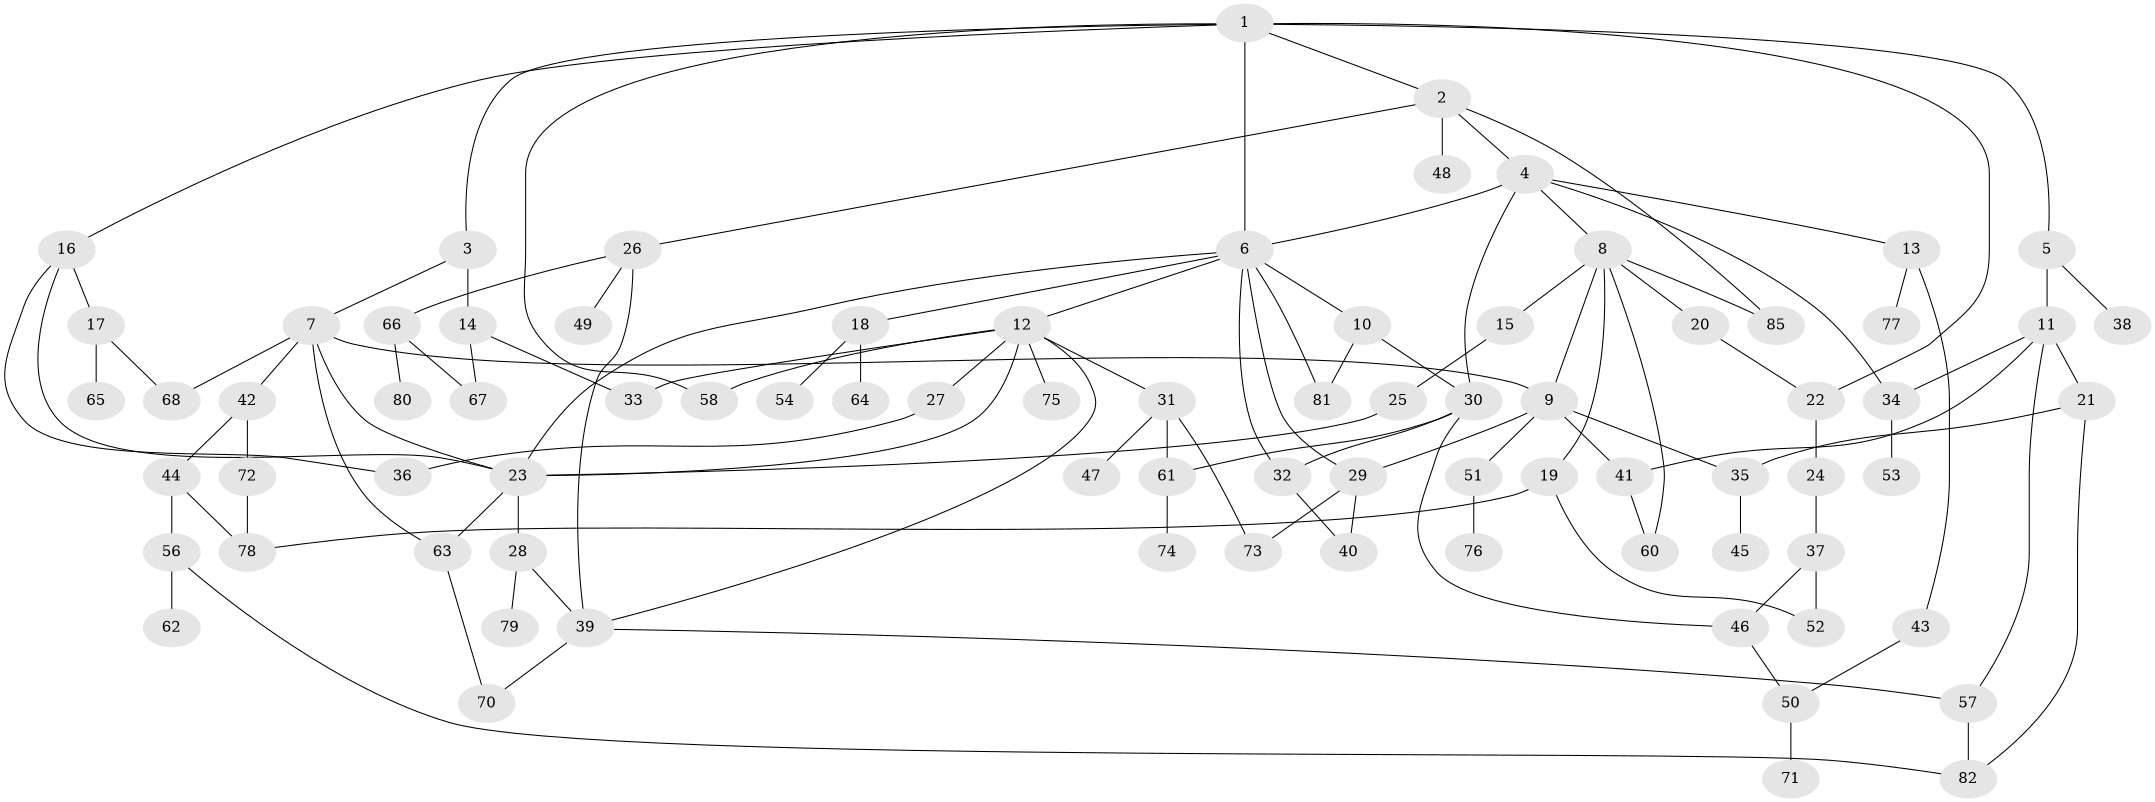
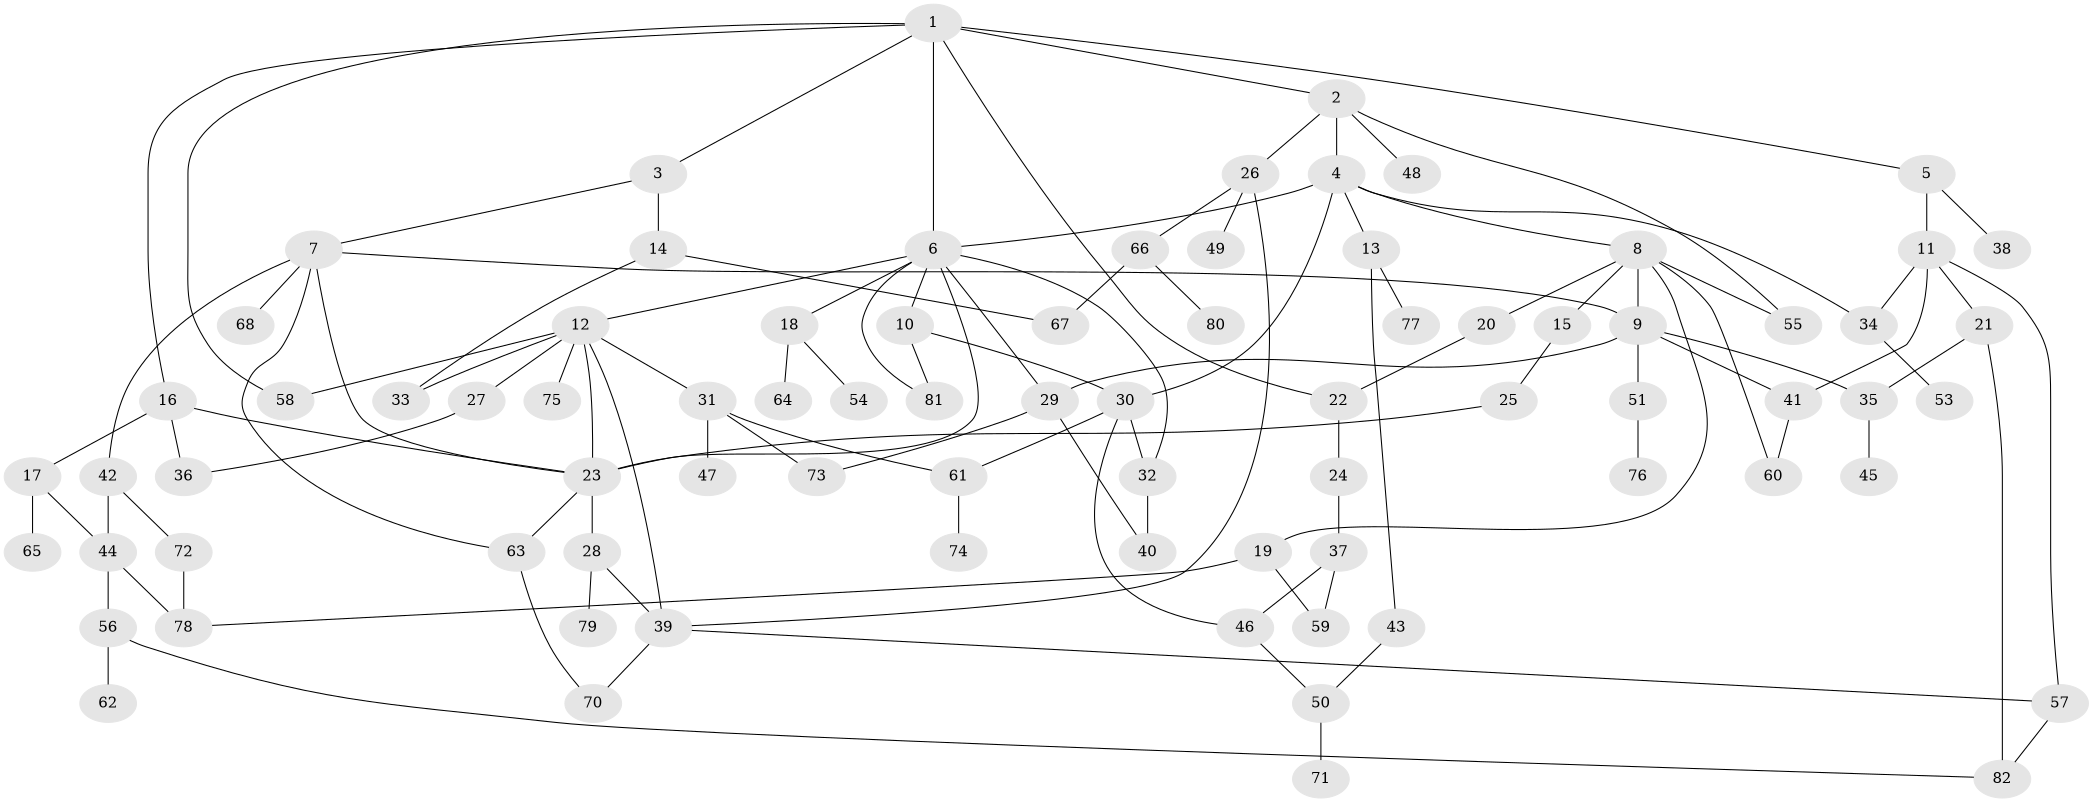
  graph {
    node [color=gray90 style=filled]
    1
    2
    3
    5
    6
    16
    22
    58
    4
    26
    48
-   55 [label=85]
+   55
    7
    14
    11
    38
    10
    12
    18
    23
    29
    32
    81
    17
    36
    24
    8
    13
    30
    34
    39
    49
    66
    9
    42
    63
    68
    33
    67
    15
    19
    20
    60
    43
    77
    46
    61
    53
    41
    21
    57
    27
    31
    75
    54
    64
    28
    73
    40
    35
    51
    44
    72
    70
    25
-   52
+   52 [label=59]
    78
    45
    76
    82
    47
    50
    65
    37
    79
    80
    74
    56
    71
    62
    1 -- 2
    1 -- 3
    1 -- 5
    1 -- 6
    1 -- 16
    1 -- 22
    1 -- 58
    2 -- 4
    2 -- 26
    2 -- 48
    2 -- 55
    3 -- 7
    3 -- 14
    5 -- 11
    5 -- 38
    6 -- 10
    6 -- 12
    6 -- 18
    6 -- 23
    6 -- 29
    6 -- 32
    6 -- 81
    16 -- 23
    16 -- 17
    16 -- 36
    22 -- 24
    4 -- 6
    4 -- 8
    4 -- 13
    4 -- 30
    4 -- 34
    26 -- 39
    26 -- 49
    26 -- 66
    7 -- 23
    7 -- 9
    7 -- 42
    7 -- 63
    7 -- 68
    14 -- 33
    14 -- 67
    11 -- 34
    11 -- 41
    11 -- 21
    11 -- 57
    10 -- 81
    10 -- 30
    12 -- 58
    12 -- 23
    12 -- 39
    12 -- 33
    12 -- 27
    12 -- 31
    12 -- 75
    18 -- 54
    18 -- 64
    23 -- 63
    23 -- 28
    29 -- 73
    29 -- 40
    32 -- 40
-   17 -- 68
+   17 -- 44
    17 -- 65
    24 -- 37
    8 -- 55
    8 -- 9
    8 -- 15
    8 -- 19
    8 -- 20
    8 -- 60
    13 -- 43
    13 -- 77
    30 -- 32
    30 -- 46
    30 -- 61
    34 -- 53
    39 -- 57
    39 -- 70
    66 -- 67
    66 -- 80
    9 -- 29
    9 -- 41
    9 -- 35
    9 -- 51
    42 -- 44
    42 -- 72
    63 -- 70
    15 -- 25
    19 -- 52
    19 -- 78
    20 -- 22
    43 -- 50
    46 -- 50
    61 -- 74
    41 -- 60
    21 -- 35
    21 -- 82
    57 -- 82
    27 -- 36
    31 -- 61
    31 -- 73
    31 -- 47
    28 -- 39
    28 -- 79
    35 -- 45
    51 -- 76
    44 -- 78
    44 -- 56
    72 -- 78
    25 -- 23
    50 -- 71
    37 -- 46
    37 -- 52
    56 -- 82
    56 -- 62
  }
